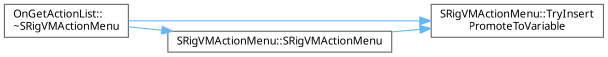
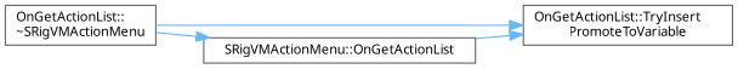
  digraph {
    fontname="Noto Sans"
    rankdir=RL
    node [color=grey40 fillcolor=white fontname="Noto Sans" fontsize=10 shape=box style=filled]
    edge [color=steelblue1 dir=back fontname="Noto Sans" fontsize=10 labelfontname=Helvetica labelfontsize=10 style=solid]
-   n1 [height=0.2 label="SRigVMActionMenu::TryInsert\lPromoteToVariable" width=0.4]
+   n1 [height=0.2 label="OnGetActionList::TryInsert\lPromoteToVariable" width=0.4]
    n2 [height=0.2 label="OnGetActionList::\l~SRigVMActionMenu" width=0.4]
-   n3 [height=0.2 label="SRigVMActionMenu::SRigVMActionMenu" width=0.4]
+   n3 [height=0.2 label="SRigVMActionMenu::OnGetActionList" width=0.4]
    n1 -> n2
    n1 -> n3
    n3 -> n2
  }
